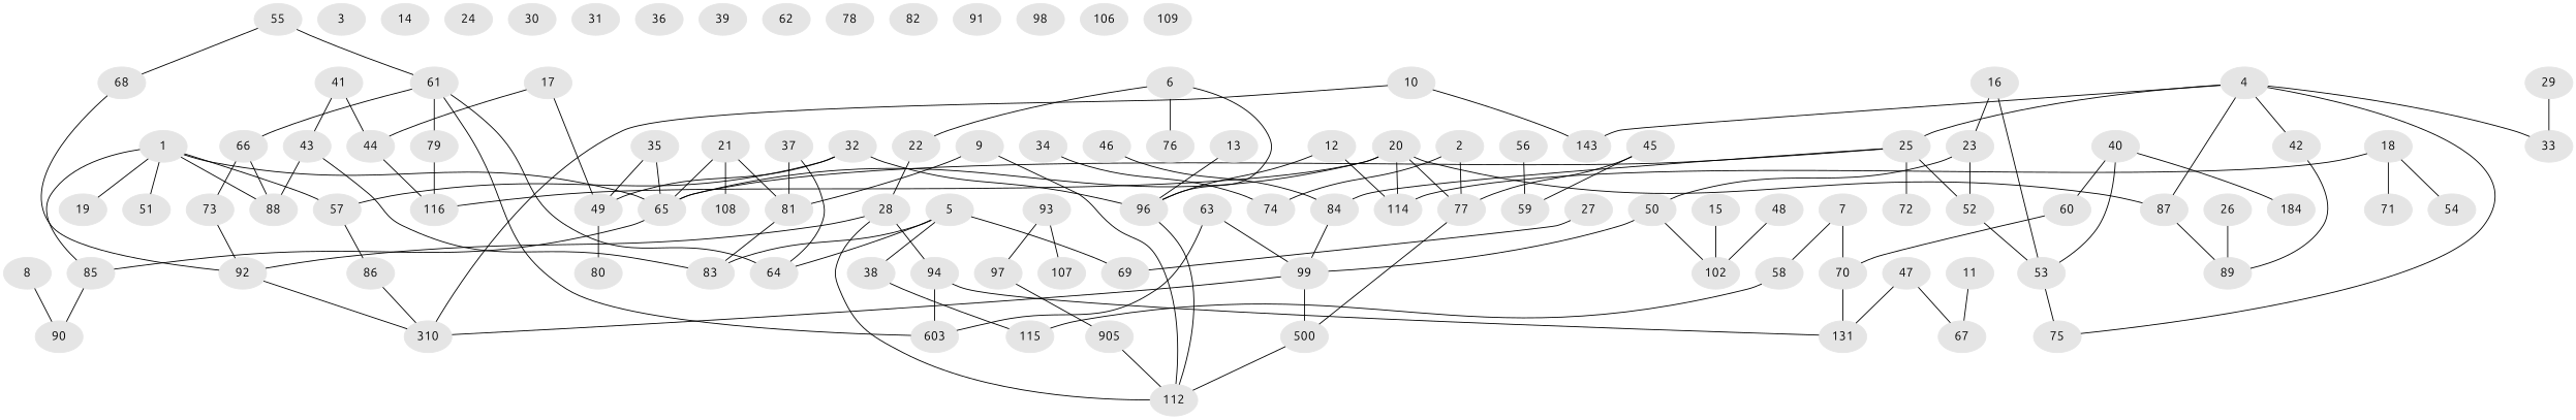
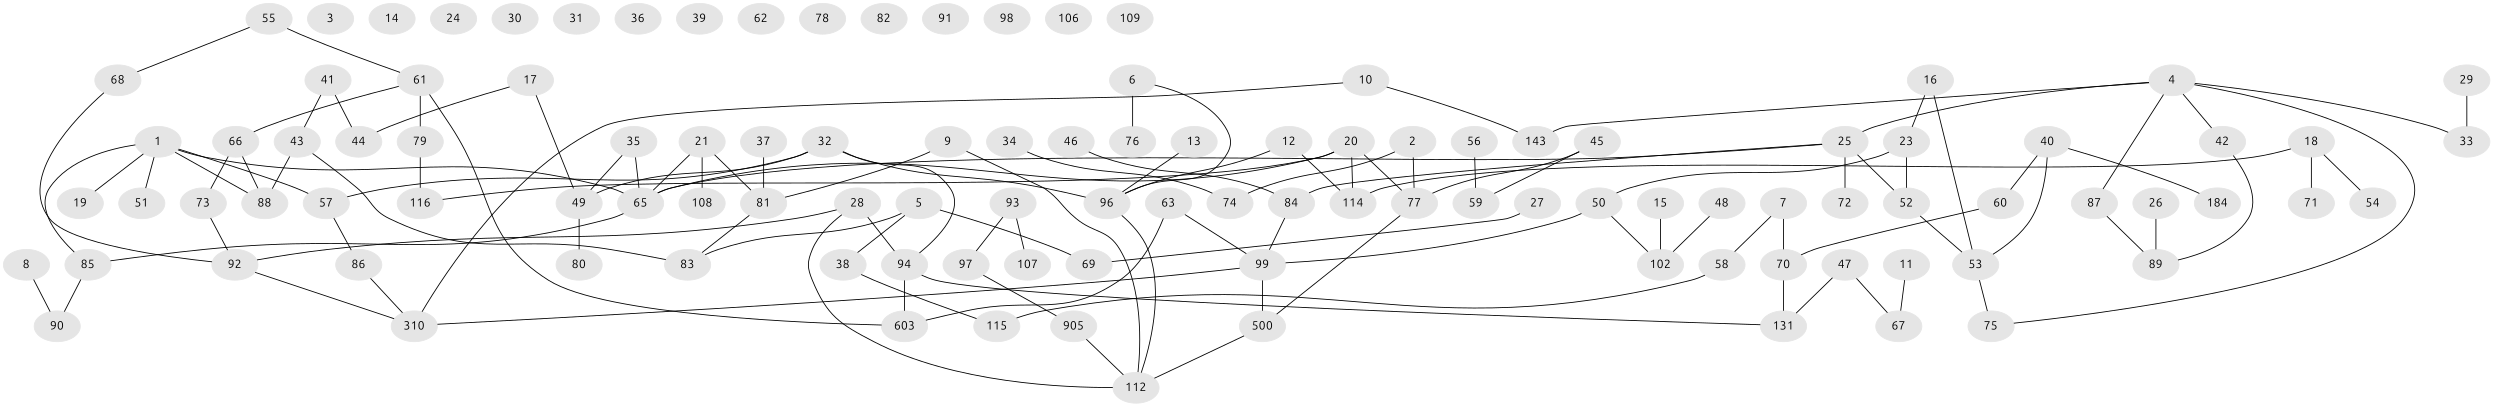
  graph {
    fontname=Ubuntu
    node [color=gray90 fontname=Ubuntu style=filled]
    edge [fontname=Ubuntu]
    1
    19
    51
    57
    65
    85
    88
    86
    90
    2
    74
    77
    n13 [label=500]
    3
    4
    25
    33
    42
    75
    87
    n21 [label=143]
    52
    72
    84
    89
    5
    38
-   64
    69
    83
    115
    6
-   22
    76
    96
    28
    112
    7
    58
    70
    n41 [label=131]
    8
    9
    81
    10
    n46 [label=310]
    11
    67
    12
    114
    13
    14
    15
    102
    16
    23
    53
    50
    17
    44
    49
    n62 [label=116]
    80
    18
    54
    71
    20
    21
    108
    92
    94
    99
    24
    26
    27
    n76 [label=603]
    29
    30
    31
    32
    34
    35
    36
    37
    39
    40
    60
    n88 [label=184]
    41
    43
    45
    59
    46
    47
    48
    55
    61
    68
    66
    79
    56
    73
    62
    63
    78
    82
    91
    93
    97
    107
    n111 [label=905]
    98
    106
    109
    1 -- 19
    1 -- 51
    1 -- 57
    1 -- 65
    1 -- 85
    1 -- 88
    57 -- 86
    65 -- 85
    85 -- 90
    86 -- n46
    2 -- 74
    2 -- 77
    77 -- n13
    n13 -- 112
    4 -- 25
    4 -- 33
    4 -- 42
    4 -- 75
    4 -- 87
    4 -- n21
    25 -- 65
    25 -- 52
    25 -- 72
    25 -- 84
    42 -- 89
    87 -- 89
    52 -- 53
    84 -- 99
    5 -- 38
-   5 -- 64
    5 -- 69
    5 -- 83
    38 -- 115
-   6 -- 22
    6 -- 76
    6 -- 96
-   22 -- 28
    96 -- 112
    28 -- 112
    28 -- 92
    28 -- 94
    7 -- 58
    7 -- 70
    58 -- 115
    70 -- n41
    8 -- 90
    9 -- 112
    9 -- 81
    81 -- 83
    10 -- n21
    10 -- n46
    11 -- 67
    12 -- 96
    12 -- 114
    13 -- 96
    15 -- 102
    16 -- 23
    16 -- 53
    23 -- 52
    23 -- 50
    53 -- 75
    50 -- 102
    50 -- 99
    17 -- 44
    17 -- 49
-   44 -- n62
    49 -- 80
    18 -- 114
    18 -- 54
    18 -- 71
    20 -- 65
    20 -- 77
-   20 -- 87
    20 -- 114
    20 -- n62
    21 -- 65
    21 -- 81
    21 -- 108
    92 -- n46
    94 -- n41
    94 -- n76
    99 -- n13
    99 -- n46
    26 -- 89
    27 -- 69
    29 -- 33
    32 -- 57
    32 -- 96
    32 -- 49
+   32 -- 94
    34 -- 74
    35 -- 65
    35 -- 49
-   37 -- 64
    37 -- 81
    40 -- 53
    40 -- 60
    40 -- n88
    60 -- 70
    41 -- 44
    41 -- 43
    43 -- 88
    43 -- 83
    45 -- 77
    45 -- 59
    46 -- 84
    47 -- n41
    47 -- 67
    48 -- 102
    55 -- 61
    55 -- 68
-   61 -- 64
    61 -- n76
    61 -- 66
    61 -- 79
    68 -- 92
    66 -- 88
    66 -- 73
    79 -- n62
    56 -- 59
    73 -- 92
    63 -- 99
    63 -- n76
    93 -- 97
    93 -- 107
    97 -- n111
    n111 -- 112
  }
